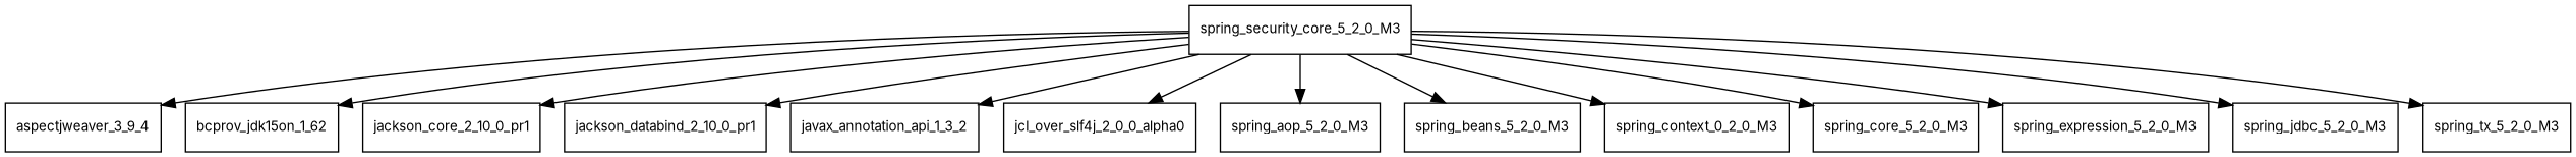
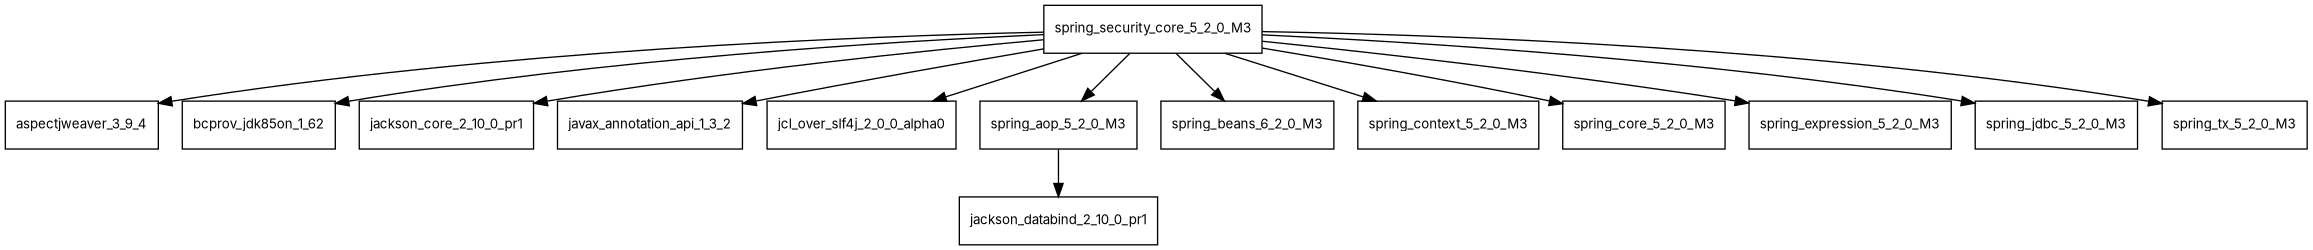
  digraph {
    fontname=Inter
    node [fontname=Inter fontsize=10.0 shape=box]
    edge [fontname=Inter]
    n1 [label=aspectjweaver_3_9_4]
    spring_security_core_5_2_0_M3
-   bcprov_jdk15on_1_62
+   bcprov_jdk15on_1_62 [label=bcprov_jdk85on_1_62]
    jackson_core_2_10_0_pr1
    jackson_databind_2_10_0_pr1
    javax_annotation_api_1_3_2
    jcl_over_slf4j_2_0_0_alpha0
    spring_aop_5_2_0_M3
-   spring_beans_5_2_0_M3
-   spring_context_5_2_0_M3 [label=spring_context_0_2_0_M3]
+   spring_beans_5_2_0_M3 [label=spring_beans_6_2_0_M3]
+   spring_context_5_2_0_M3
    spring_core_5_2_0_M3
    spring_expression_5_2_0_M3
    spring_jdbc_5_2_0_M3
    spring_tx_5_2_0_M3
    spring_security_core_5_2_0_M3 -> n1
    spring_security_core_5_2_0_M3 -> bcprov_jdk15on_1_62
    spring_security_core_5_2_0_M3 -> jackson_core_2_10_0_pr1
-   spring_security_core_5_2_0_M3 -> jackson_databind_2_10_0_pr1
+   spring_aop_5_2_0_M3 -> jackson_databind_2_10_0_pr1
    spring_security_core_5_2_0_M3 -> javax_annotation_api_1_3_2
    spring_security_core_5_2_0_M3 -> jcl_over_slf4j_2_0_0_alpha0
    spring_security_core_5_2_0_M3 -> spring_aop_5_2_0_M3
    spring_security_core_5_2_0_M3 -> spring_beans_5_2_0_M3
    spring_security_core_5_2_0_M3 -> spring_context_5_2_0_M3
    spring_security_core_5_2_0_M3 -> spring_core_5_2_0_M3
    spring_security_core_5_2_0_M3 -> spring_expression_5_2_0_M3
    spring_security_core_5_2_0_M3 -> spring_jdbc_5_2_0_M3
    spring_security_core_5_2_0_M3 -> spring_tx_5_2_0_M3
  }
